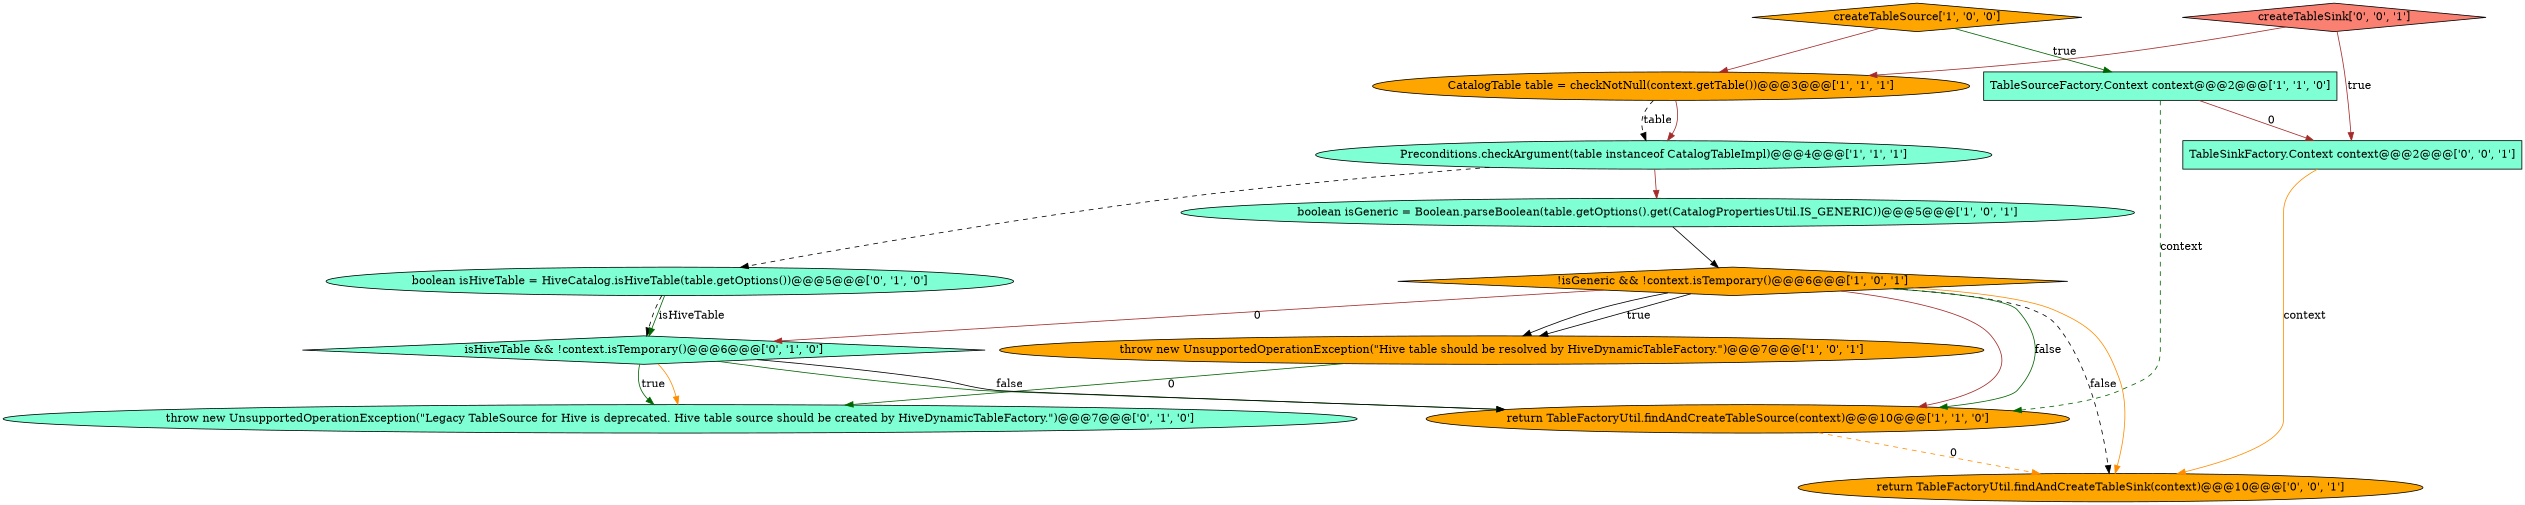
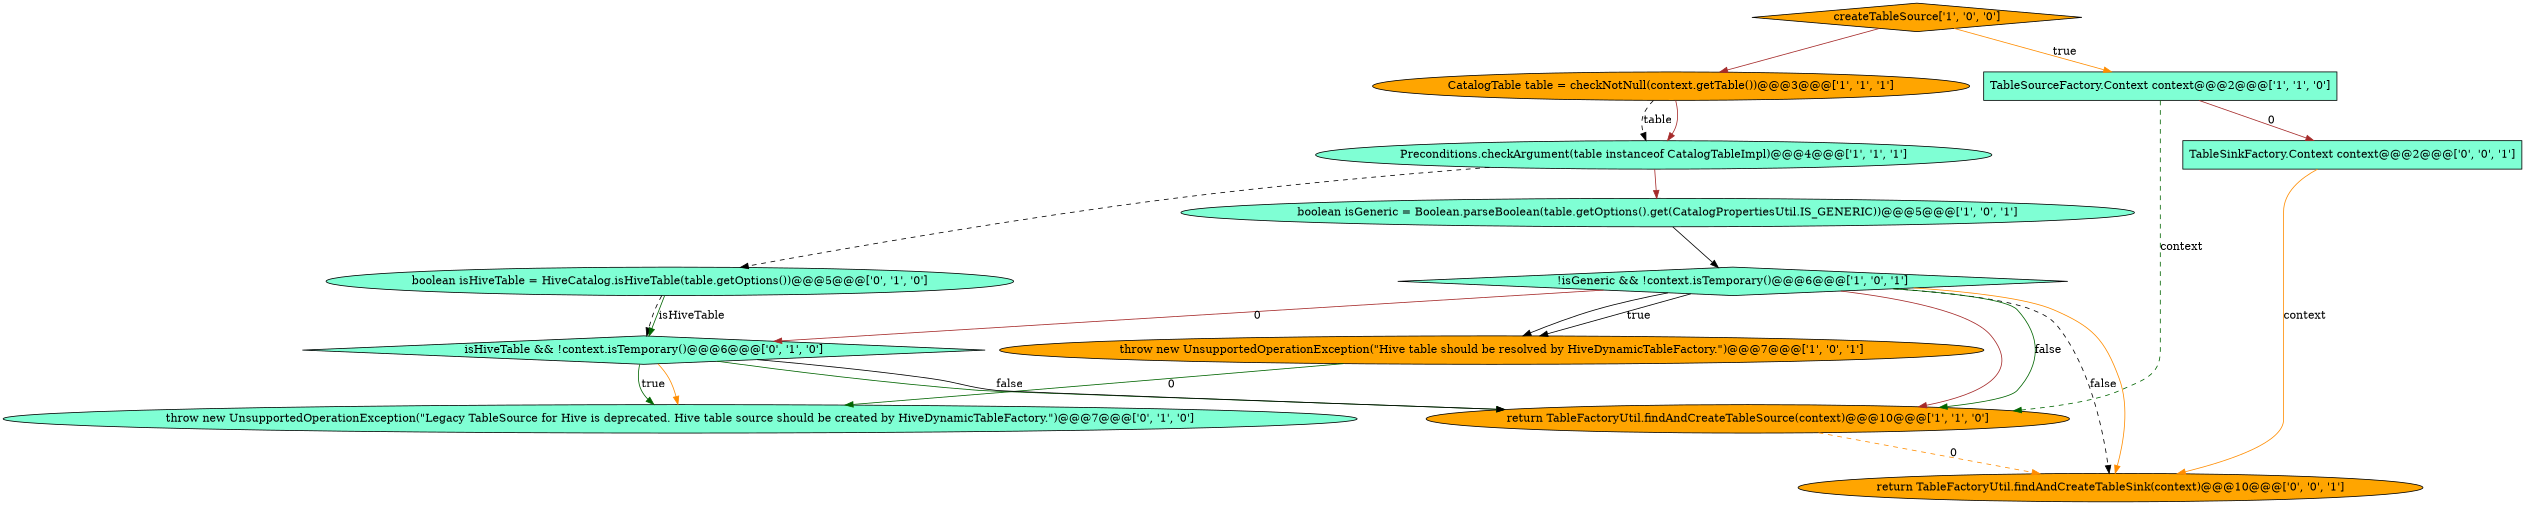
  digraph {
    node [fillcolor=aquamarine shape=ellipse style=filled]
    edge [color=brown style=solid]
-   n1 [fillcolor=salmon label="createTableSink['0', '0', '1']" shape=diamond]
    n2 [label="TableSinkFactory.Context context@@@2@@@['0', '0', '1']" shape=box]
    n3 [fillcolor=orange label="CatalogTable table = checkNotNull(context.getTable())@@@3@@@['1', '1', '1']"]
    n4 [fillcolor=orange label="return TableFactoryUtil.findAndCreateTableSink(context)@@@10@@@['0', '0', '1']"]
    n5 [label="Preconditions.checkArgument(table instanceof CatalogTableImpl)@@@4@@@['1', '1', '1']"]
    n6 [fillcolor=orange label="createTableSource['1', '0', '0']" shape=diamond]
    n7 [label="TableSourceFactory.Context context@@@2@@@['1', '1', '0']" shape=box]
    n8 [fillcolor=orange label="return TableFactoryUtil.findAndCreateTableSource(context)@@@10@@@['1', '1', '0']"]
    n9 [label="boolean isGeneric = Boolean.parseBoolean(table.getOptions().get(CatalogPropertiesUtil.IS_GENERIC))@@@5@@@['1', '0', '1']"]
-   n10 [fillcolor=orange label="!isGeneric && !context.isTemporary()@@@6@@@['1', '0', '1']" shape=diamond]
+   n10 [label="!isGeneric && !context.isTemporary()@@@6@@@['1', '0', '1']" shape=diamond]
    n11 [fillcolor=orange label="throw new UnsupportedOperationException(\"Hive table should be resolved by HiveDynamicTableFactory.\")@@@7@@@['1', '0', '1']"]
    n12 [label="isHiveTable && !context.isTemporary()@@@6@@@['0', '1', '0']" shape=diamond]
    n13 [label="boolean isHiveTable = HiveCatalog.isHiveTable(table.getOptions())@@@5@@@['0', '1', '0']"]
    n14 [label="throw new UnsupportedOperationException(\"Legacy TableSource for Hive is deprecated. Hive table source should be created by HiveDynamicTableFactory.\")@@@7@@@['0', '1', '0']"]
-   n1 -> n2 [label=true]
-   n1 -> n3
    n2 -> n4 [color=darkorange label=context]
    n3 -> n5
    n3 -> n5 [color=black label=table style=dashed]
    n5 -> n9
    n5 -> n13 [color=black style=dashed]
    n6 -> n3
-   n6 -> n7 [color=darkgreen label=true]
+   n6 -> n7 [color=darkorange label=true]
    n7 -> n2 [label=0]
    n7 -> n8 [color=darkgreen label=context style=dashed]
    n8 -> n4 [color=darkorange label=0 style=dashed]
    n9 -> n10 [color=black]
    n10 -> n4 [color=black label=false style=dashed]
    n10 -> n4 [color=darkorange]
    n10 -> n8 [color=darkgreen label=false]
    n10 -> n8
    n10 -> n11 [color=black label=true]
    n10 -> n11 [color=black]
    n10 -> n12 [label=0]
    n11 -> n14 [color=darkgreen label=0]
    n12 -> n8 [color=darkgreen]
    n12 -> n8 [color=black label=false]
    n12 -> n14 [color=darkorange]
    n12 -> n14 [color=darkgreen label=true]
    n13 -> n12 [color=black style=dashed]
    n13 -> n12 [color=darkgreen label=isHiveTable]
  }
